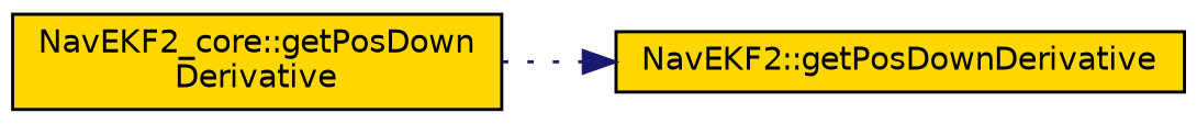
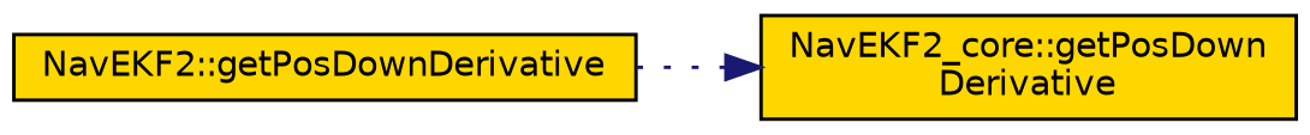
  digraph {
    rankdir=LR
    node [color=black fillcolor=gold fontname=Helvetica fontsize=10 shape=record style=filled]
    n1 [fontcolor=black height=0.2 label="NavEKF2::getPosDownDerivative" width=0.4]
    n2 [height=0.2 label="NavEKF2_core::getPosDown\lDerivative" width=0.4]
-   n2 -> n1 [color=midnightblue fontname=Helvetica fontsize=10 labelfontname=Helvetica labelfontsize=10 style=dotted]
+   n1 -> n2 [color=midnightblue fontname=Helvetica fontsize=10 labelfontname=Helvetica labelfontsize=10 style=dotted]
  }
